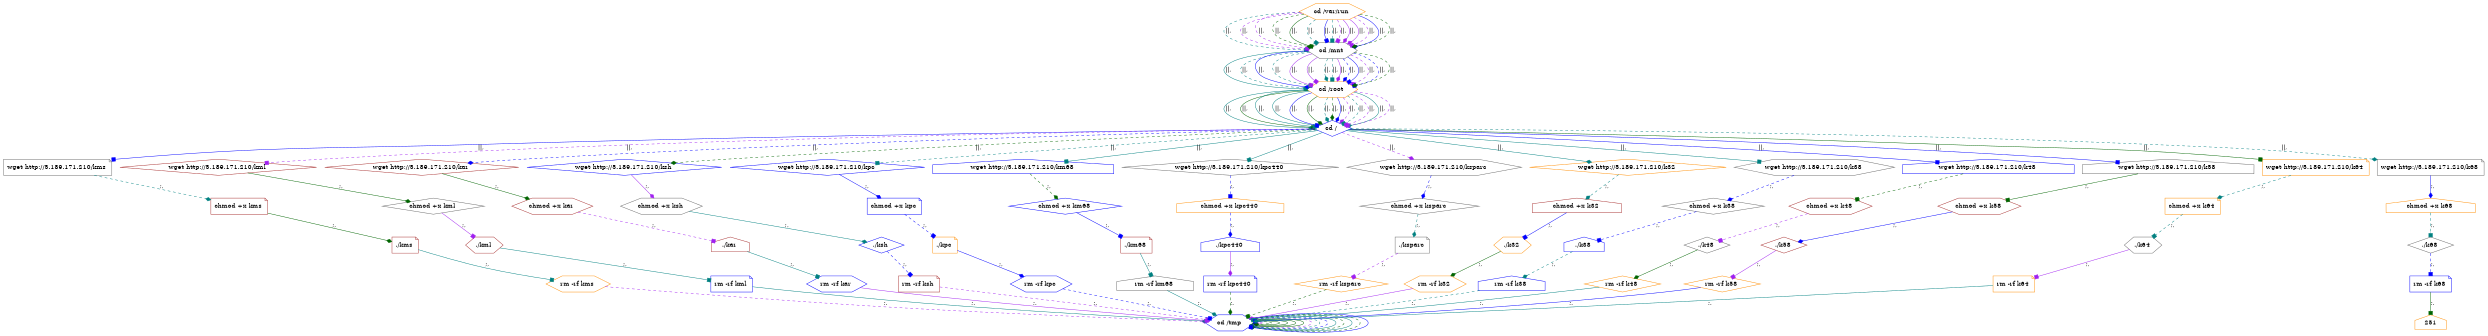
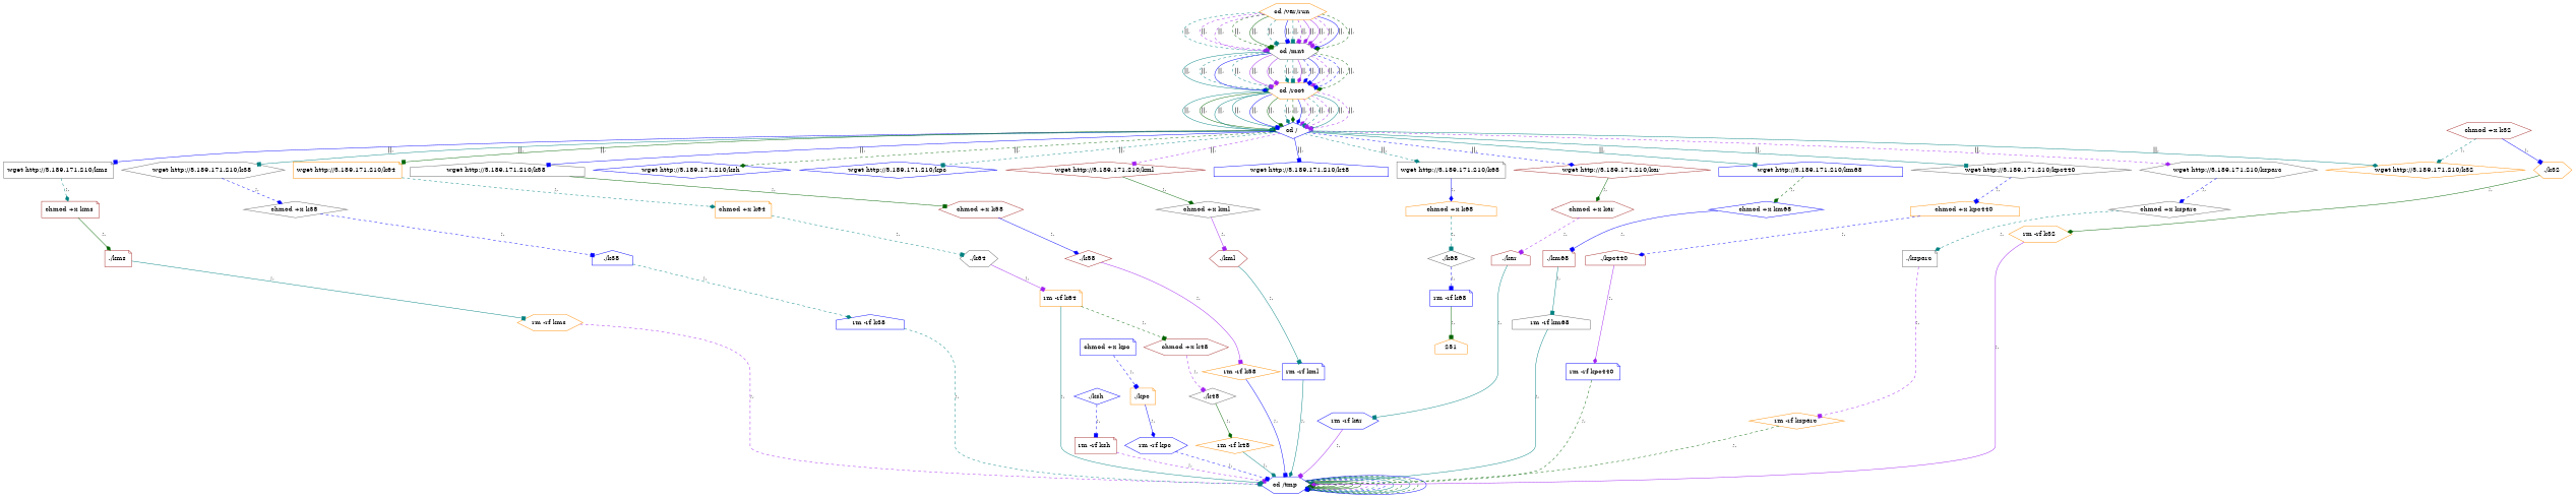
  digraph {
    node [color=blue shape=hexagon]
    edge [arrowhead=box color=teal style=solid]
    n1 [label="cd /tmp "]
    n2 [color=darkorange label="cd /var/run "]
    n3 [color=gray40 label="cd /mnt "]
    n4 [color=darkorange label="cd /root "]
    n5 [label="cd / " shape=diamond]
    n6 [color=gray40 label="wget http://5.189.171.210/kms " shape=note]
    n7 [color=brown label="wget http://5.189.171.210/kml " shape=diamond]
    n8 [color=brown label="wget http://5.189.171.210/kar " shape=diamond]
    n9 [label="wget http://5.189.171.210/ksh " shape=diamond]
    n10 [label="wget http://5.189.171.210/kpc " shape=diamond]
    n11 [label="wget http://5.189.171.210/km68 " shape=house]
    n12 [color=gray40 label="wget http://5.189.171.210/kpc440 " shape=diamond]
    n13 [color=gray40 label="wget http://5.189.171.210/ksparc "]
    n14 [color=darkorange label="wget http://5.189.171.210/k32 " shape=diamond]
    n15 [color=gray40 label="wget http://5.189.171.210/k38 "]
    n16 [label="wget http://5.189.171.210/k48 " shape=house]
    n17 [color=gray40 label="wget http://5.189.171.210/k58 " shape=house]
    n18 [color=darkorange label="wget http://5.189.171.210/k64 " shape=note]
    n19 [color=gray40 label="wget http://5.189.171.210/k68 " shape=note]
    n20 [color=brown label="chmod +x kms " shape=note]
    n21 [color=gray40 label="chmod +x kml " shape=diamond]
    n22 [color=brown label="chmod +x kar "]
-   n23 [color=gray40 label="chmod +x ksh "]
    n24 [label="chmod +x kpc " shape=note]
    n25 [label="chmod +x km68 " shape=diamond]
    n26 [color=darkorange label="chmod +x kpc440 " shape=house]
    n27 [color=gray40 label="chmod +x ksparc " shape=diamond]
-   n28 [color=brown label="chmod +x k32 " shape=house]
+   n28 [color=brown label="chmod +x k32 "]
    n29 [color=gray40 label="chmod +x k38 " shape=diamond]
    n30 [color=brown label="chmod +x k48 "]
    n31 [color=brown label="chmod +x k58 "]
    n32 [color=darkorange label="chmod +x k64 " shape=note]
    n33 [color=darkorange label="chmod +x k68 " shape=house]
    n34 [color=brown label="./kms " shape=note]
    n35 [color=darkorange label="rm -rf kms "]
    n36 [color=brown label="./kml "]
    n37 [label="rm -rf kml " shape=note]
    n38 [color=brown label="./kar " shape=house]
    n39 [label="rm -rf kar "]
    n40 [label="./ksh " shape=diamond]
    n41 [color=brown label="rm -rf ksh " shape=note]
    n42 [color=darkorange label="./kpc " shape=note]
    n43 [label="rm -rf kpc "]
    n44 [color=brown label="./km68 " shape=note]
    n45 [color=gray40 label="rm -rf km68 " shape=house]
-   n46 [label="./kpc440 " shape=house]
+   n46 [color=brown label="./kpc440 " shape=house]
    n47 [label="rm -rf kpc440 " shape=note]
    n48 [color=gray40 label="./ksparc " shape=note]
    n49 [color=darkorange label="rm -rf ksparc " shape=diamond]
    n50 [color=darkorange label="./k32 "]
    n51 [color=darkorange label="rm -rf k32 "]
    n52 [label="./k38 " shape=house]
    n53 [label="rm -rf k38 " shape=house]
    n54 [color=gray40 label="./k48 " shape=diamond]
    n55 [color=darkorange label="rm -rf k48 " shape=diamond]
    n56 [color=brown label="./k58 " shape=diamond]
    n57 [color=darkorange label="rm -rf k58 " shape=diamond]
    n58 [color=gray40 label="./k64 "]
    n59 [color=darkorange label="rm -rf k64 " shape=note]
    n60 [color=gray40 label="./k68 " shape=diamond]
    n61 [label="rm -rf k68 " shape=note]
    251 [color=darkorange shape=house]
    n1 -> n1 [color=purple style=dashed]
    n1 -> n1 [arrowhead=diamond color=darkgreen style=dashed]
    n1 -> n1 [color=darkgreen]
    n1 -> n1 [arrowhead=diamond color=darkgreen]
    n1 -> n1 [arrowhead=diamond color=darkgreen]
    n1 -> n1 [color=darkgreen]
    n1 -> n1 [arrowhead=diamond color=purple style=dashed]
    n1 -> n1 [arrowhead=diamond style=dashed]
    n1 -> n1 [color=blue style=dashed]
    n1 -> n1
    n1 -> n1 [color=darkgreen style=dashed]
    n1 -> n1
    n1 -> n1 [arrowhead=diamond color=darkgreen style=dashed]
    n1 -> n1 [color=blue]
    n2 -> n3 [label="||," style=dashed]
    n2 -> n3 [color=purple label="||," style=dashed]
    n2 -> n3 [arrowhead=diamond color=purple label="||," style=dashed]
    n2 -> n3 [arrowhead=diamond color=darkgreen label="||," style=dashed]
    n2 -> n3 [color=darkgreen label="||,"]
    n2 -> n3 [label="||," style=dashed]
    n2 -> n3 [color=blue label="||,"]
    n2 -> n3 [label="||," style=dashed]
    n2 -> n3 [color=purple label="||," style=dashed]
    n2 -> n3 [arrowhead=diamond color=purple label="||,"]
    n2 -> n3 [arrowhead=diamond color=purple label="||,"]
    n2 -> n3 [color=purple label="||," style=dashed]
    n2 -> n3 [arrowhead=diamond color=blue label="||,"]
    n2 -> n3 [arrowhead=diamond color=darkgreen label="||," style=dashed]
    n3 -> n4 [label="||,"]
    n3 -> n4 [arrowhead=diamond label="||," style=dashed]
    n3 -> n4 [arrowhead=diamond color=blue label="||,"]
    n3 -> n4 [label="||," style=dashed]
    n3 -> n4 [color=purple label="||,"]
    n3 -> n4 [color=purple label="||,"]
    n3 -> n4 [arrowhead=diamond label="||," style=dashed]
    n3 -> n4 [label="||," style=dashed]
    n3 -> n4 [arrowhead=diamond color=purple label="||,"]
    n3 -> n4 [arrowhead=diamond color=blue label="||," style=dashed]
    n3 -> n4 [color=blue label="||,"]
    n3 -> n4 [arrowhead=diamond color=purple label="||," style=dashed]
    n3 -> n4 [color=blue label="||," style=dashed]
    n3 -> n4 [arrowhead=diamond color=darkgreen label="||," style=dashed]
    n4 -> n5 [arrowhead=diamond label="||,"]
    n4 -> n5 [color=darkgreen label="||,"]
    n4 -> n5 [label="||,"]
    n4 -> n5 [label="||,"]
    n4 -> n5 [color=blue label="||,"]
    n4 -> n5 [arrowhead=diamond color=darkgreen label="||,"]
    n4 -> n5 [arrowhead=diamond label="||," style=dashed]
    n4 -> n5 [arrowhead=diamond color=darkgreen label="||," style=dashed]
    n4 -> n5 [arrowhead=diamond color=blue label="||,"]
    n4 -> n5 [arrowhead=diamond color=purple label="||," style=dashed]
    n4 -> n5 [label="||," style=dashed]
    n4 -> n5 [color=purple label="||," style=dashed]
    n4 -> n5 [arrowhead=diamond label="||,"]
    n4 -> n5 [color=purple label="||," style=dashed]
    n5 -> n6 [color=blue label="||,"]
    n5 -> n7 [color=purple label="||," style=dashed]
    n5 -> n8 [arrowhead=diamond color=blue label="||," style=dashed]
    n5 -> n9 [arrowhead=diamond color=darkgreen label="||," style=dashed]
    n5 -> n10 [label="||," style=dashed]
    n5 -> n11 [label="||,"]
    n5 -> n12 [label="||,"]
    n5 -> n13 [arrowhead=diamond color=purple label="||," style=dashed]
    n5 -> n14 [arrowhead=diamond label="||,"]
    n5 -> n15 [label="||,"]
    n5 -> n16 [color=blue label="||,"]
    n5 -> n17 [color=blue label="||,"]
    n5 -> n18 [color=darkgreen label="||,"]
    n5 -> n19 [arrowhead=diamond label="||," style=dashed]
    n6 -> n20 [arrowhead=diamond label=";," style=dashed]
    n7 -> n21 [arrowhead=diamond color=darkgreen label=";,"]
    n8 -> n22 [arrowhead=diamond color=darkgreen label=";,"]
-   n9 -> n23 [arrowhead=diamond color=purple label=";,"]
-   n10 -> n24 [arrowhead=diamond color=blue label=";,"]
    n11 -> n25 [arrowhead=diamond color=darkgreen label=";," style=dashed]
    n12 -> n26 [color=blue label=";," style=dashed]
    n13 -> n27 [arrowhead=diamond color=blue label=";," style=dashed]
-   n14 -> n28 [arrowhead=diamond label=";," style=dashed]
+   n28 -> n14 [arrowhead=diamond label=";," style=dashed]
    n15 -> n29 [arrowhead=diamond color=blue label=";," style=dashed]
-   n16 -> n30 [color=darkgreen label=";," style=dashed]
+   n59 -> n30 [color=darkgreen label=";," style=dashed]
    n17 -> n31 [color=darkgreen label=";,"]
    n18 -> n32 [arrowhead=diamond label=";," style=dashed]
    n19 -> n33 [arrowhead=diamond color=blue label=";,"]
    n20 -> n34 [arrowhead=diamond color=darkgreen label=";,"]
    n21 -> n36 [color=purple label=";,"]
    n22 -> n38 [color=purple label=";," style=dashed]
-   n23 -> n40 [arrowhead=diamond label=";,"]
    n24 -> n42 [color=blue label=";," style=dashed]
    n25 -> n44 [color=blue label=";,"]
    n26 -> n46 [arrowhead=diamond color=blue label=";," style=dashed]
    n27 -> n48 [arrowhead=diamond label=";," style=dashed]
    n28 -> n50 [color=blue label=";,"]
    n29 -> n52 [color=blue label=";," style=dashed]
    n30 -> n54 [color=purple label=";," style=dashed]
    n31 -> n56 [arrowhead=diamond color=blue label=";,"]
    n32 -> n58 [label=";," style=dashed]
    n33 -> n60 [label=";," style=dashed]
    n34 -> n35 [label=";,"]
    n35 -> n1 [arrowhead=diamond color=purple label=";," style=dashed]
    n36 -> n37 [label=";,"]
    n37 -> n1 [arrowhead=diamond label=";,"]
    n38 -> n39 [label=";,"]
    n39 -> n1 [color=purple label=";,"]
    n40 -> n41 [color=blue label=";," style=dashed]
    n41 -> n1 [color=purple label=";," style=dashed]
    n42 -> n43 [arrowhead=diamond color=blue label=";,"]
    n43 -> n1 [color=blue label=";," style=dashed]
    n44 -> n45 [label=";,"]
    n45 -> n1 [arrowhead=diamond label=";,"]
    n46 -> n47 [arrowhead=diamond color=purple label=";,"]
    n47 -> n1 [arrowhead=diamond color=darkgreen label=";," style=dashed]
    n48 -> n49 [color=purple label=";," style=dashed]
-   n49 -> n1 [color=darkgreen label=";," style=dashed]
+   n49 -> n1 [arrowhead=diamond color=darkgreen label=";," style=dashed]
    n50 -> n51 [arrowhead=diamond color=darkgreen label=";,"]
    n51 -> n1 [arrowhead=diamond color=purple label=";,"]
    n52 -> n53 [arrowhead=diamond label=";," style=dashed]
    n53 -> n1 [label=";," style=dashed]
    n54 -> n55 [arrowhead=diamond color=darkgreen label=";,"]
    n55 -> n1 [arrowhead=diamond label=";,"]
    n56 -> n57 [color=purple label=";,"]
    n57 -> n1 [color=blue label=";,"]
    n58 -> n59 [color=purple label=";,"]
    n59 -> n1 [arrowhead=diamond label=";,"]
    n60 -> n61 [color=blue label=";," style=dashed]
    n61 -> 251 [color=darkgreen label=";,"]
  }
